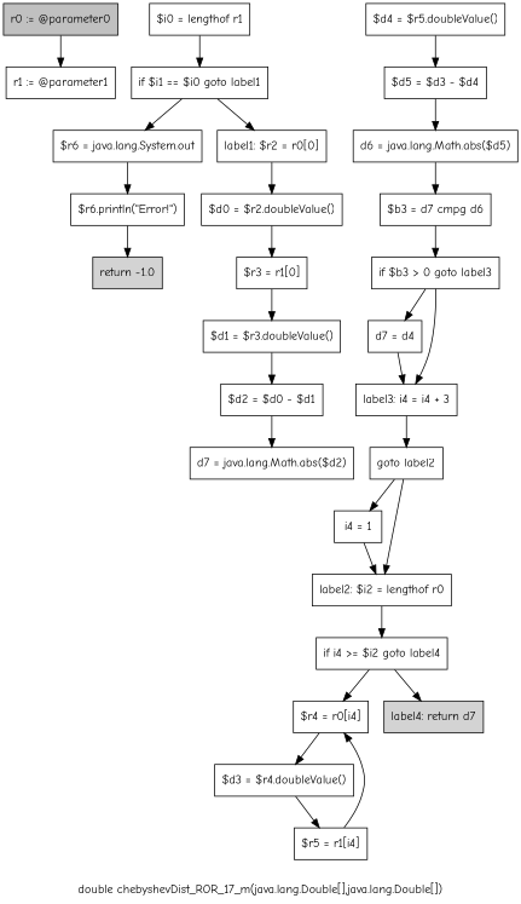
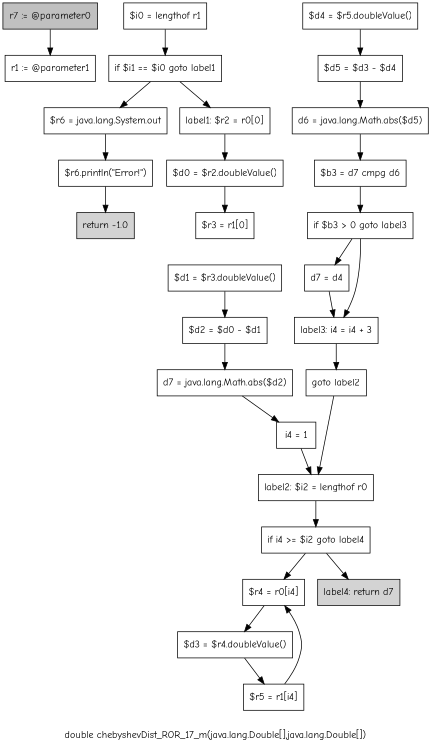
  digraph {
    fontname="Comic Neue"
    label="double chebyshevDist_ROR_17_m(java.lang.Double[],java.lang.Double[])"
    node [fontname="Comic Neue" shape=box]
    edge [fontname="Comic Neue"]
-   n1 [fillcolor=gray label="r0 := @parameter0" style=filled]
+   n1 [fillcolor=gray label="r7 := @parameter0" style=filled]
    n2 [label="r1 := @parameter1"]
    n3 [label="$i0 = lengthof r1"]
    n4 [label="if $i1 == $i0 goto label1"]
    n5 [label="$r6 = java.lang.System.out"]
    n6 [label="label1: $r2 = r0[0]"]
    n7 [label="$r6.println(\"Error!\")"]
    n8 [label="$d0 = $r2.doubleValue()"]
    n9 [fillcolor=lightgray label="return -1.0" style=filled]
    n10 [label="$r3 = r1[0]"]
    n11 [label="$d1 = $r3.doubleValue()"]
    n12 [label="$d2 = $d0 - $d1"]
    n13 [label="d7 = java.lang.Math.abs($d2)"]
    n14 [label="i4 = 1"]
    n15 [label="label2: $i2 = lengthof r0"]
    n16 [label="if i4 >= $i2 goto label4"]
    n17 [label="$r4 = r0[i4]"]
    n18 [fillcolor=lightgray label="label4: return d7" style=filled]
    n19 [label="$d3 = $r4.doubleValue()"]
    n20 [label="$r5 = r1[i4]"]
    n21 [label="$d4 = $r5.doubleValue()"]
    n22 [label="$d5 = $d3 - $d4"]
    n23 [label="d6 = java.lang.Math.abs($d5)"]
    n24 [label="$b3 = d7 cmpg d6"]
    n25 [label="if $b3 > 0 goto label3"]
    n26 [label="d7 = d4"]
    n27 [label="label3: i4 = i4 + 3"]
    n28 [label="goto label2"]
    n1 -> n2
    n3 -> n4
    n4 -> n5
    n4 -> n6
    n5 -> n7
    n6 -> n8
    n7 -> n9
    n8 -> n10
-   n10 -> n11
    n11 -> n12
    n12 -> n13
-   n28 -> n14
+   n13 -> n14
    n14 -> n15
    n15 -> n16
    n16 -> n17
    n16 -> n18
    n17 -> n19
    n19 -> n20
    n20 -> n17
    n21 -> n22
    n22 -> n23
    n23 -> n24
    n24 -> n25
    n25 -> n26
    n25 -> n27
    n26 -> n27
    n27 -> n28
    n28 -> n15
  }
